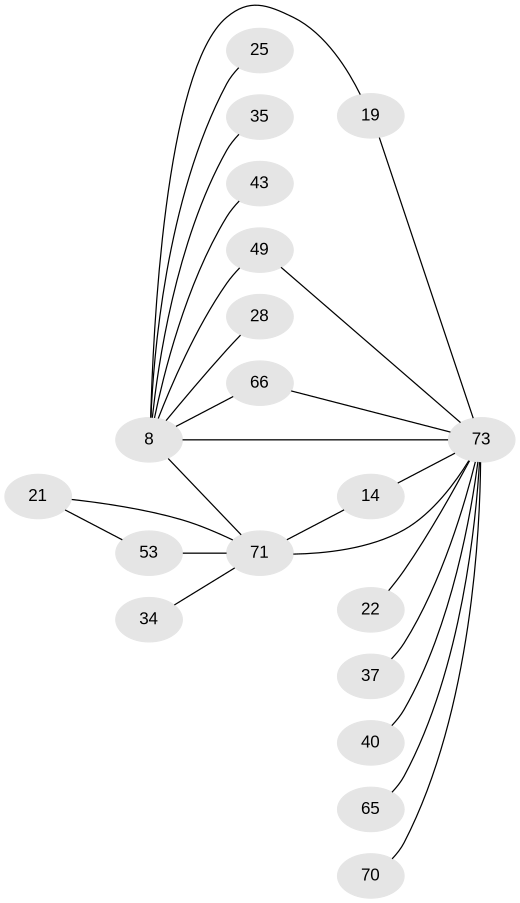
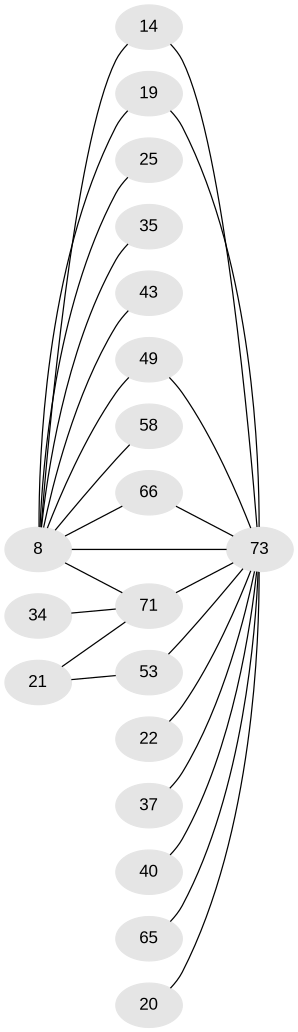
  graph {
    fontname="Liberation Sans"
    rankdir=LR
    node [color=gray90 fontname="Liberation Sans" style=filled]
    edge [fontname="Liberation Sans" weight=2]
    8 [super="+3+6"]
    14
    19
    25
    35
    43
    49
-   58 [label=28]
+   58
    66
    71 [super="+27+29+47+44+57"]
    73 [super="+36+33+63+52+68+72+67+60+69+51"]
    53
    21
    22
    34
    37
    n17 [label=40]
    65
-   70
-   71 -- 14 [weight=""]
+   70 [label=20]
+   8 -- 14 [weight=""]
    8 -- 19 [weight=""]
    8 -- 25
    8 -- 35
    8 -- 43
    8 -- 49 [weight=""]
    8 -- 58
    8 -- 66 [weight=""]
    8 -- 71 [weight=14]
    8 -- 73 [weight=38]
    14 -- 73 [weight=""]
    19 -- 73 [weight=""]
    49 -- 73 [weight=""]
    66 -- 73 [weight=""]
    71 -- 73 [weight=18]
-   53 -- 71 [weight=""]
+   53 -- 73 [weight=""]
    21 -- 71
    21 -- 53 [weight=""]
    22 -- 73
    34 -- 71
    37 -- 73
    n17 -- 73
    65 -- 73
    70 -- 73
  }
